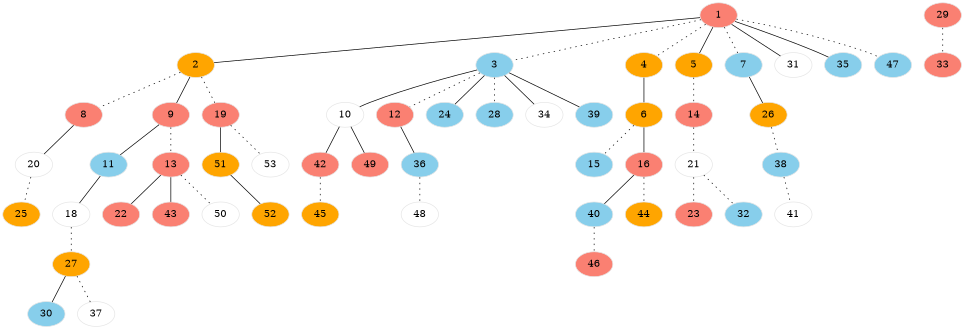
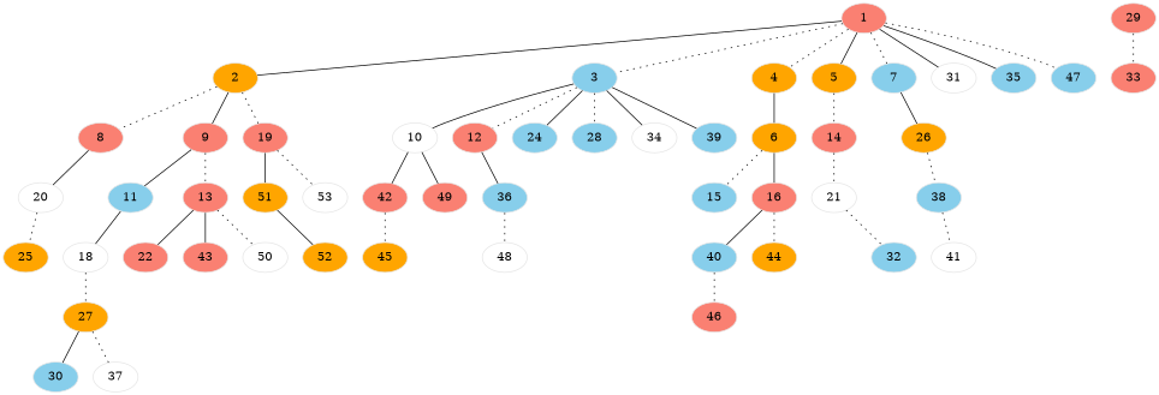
  graph {
    node [color=gray90 fillcolor=salmon style=filled]
    edge [style=dotted weight=1.0]
    2 [fillcolor=orange]
    1
    3 [fillcolor=skyblue]
    4 [fillcolor=orange]
    5 [fillcolor=orange]
    7 [fillcolor=skyblue]
    31 [fillcolor=white]
    35 [fillcolor=skyblue]
    47 [fillcolor=skyblue]
    8
    9
    19
    10 [fillcolor=white]
    12
    24 [fillcolor=skyblue]
    28 [fillcolor=skyblue]
    34 [fillcolor=white]
    39 [fillcolor=skyblue]
    6 [fillcolor=orange]
    14
    26 [fillcolor=orange]
    20 [fillcolor=white]
    11 [fillcolor=skyblue]
    13
    51 [fillcolor=orange]
    53 [fillcolor=white]
    42
    49
    36 [fillcolor=skyblue]
    15 [fillcolor=skyblue]
    16
    21 [fillcolor=white]
    40 [fillcolor=skyblue]
    44 [fillcolor=orange]
    38 [fillcolor=skyblue]
    25 [fillcolor=orange]
    18 [fillcolor=white]
    22
    43
    50 [fillcolor=white]
    45 [fillcolor=orange]
    27 [fillcolor=orange]
    48 [fillcolor=white]
-   23
    32 [fillcolor=skyblue]
    46
    29
    33
    30 [fillcolor=skyblue]
    37 [fillcolor=white]
    52 [fillcolor=orange]
    41 [fillcolor=white]
    2 -- 8
    2 -- 9 [style=solid]
    2 -- 19
    1 -- 2 [style=solid]
    1 -- 3
    1 -- 4
    1 -- 5 [style=solid]
    1 -- 7
    1 -- 31 [style=solid]
    1 -- 35 [style=solid]
    1 -- 47
    3 -- 10 [style=solid]
    3 -- 12
    3 -- 24 [style=solid]
    3 -- 28
    3 -- 34 [style=solid]
    3 -- 39 [style=solid]
    4 -- 6 [style=solid]
    5 -- 14
    7 -- 26 [style=solid]
    8 -- 20 [style=solid]
    9 -- 11 [style=solid]
    9 -- 13
    19 -- 51 [style=solid]
    19 -- 53
    10 -- 42 [style=solid]
    10 -- 49 [style=solid]
    12 -- 36 [style=solid]
    6 -- 15
    6 -- 16 [style=solid]
    14 -- 21
    26 -- 38
    20 -- 25
    11 -- 18 [style=solid]
    13 -- 22 [style=solid]
    13 -- 43 [style=solid]
    13 -- 50
    51 -- 52 [style=solid]
    42 -- 45
    36 -- 48
    16 -- 40 [style=solid]
    16 -- 44
-   21 -- 23
    21 -- 32
    40 -- 46
    38 -- 41
    18 -- 27
    27 -- 30 [style=solid]
    27 -- 37
    29 -- 33
  }
